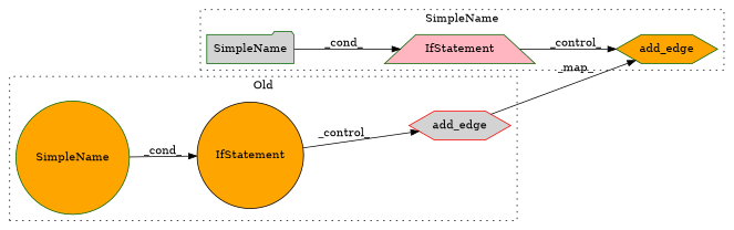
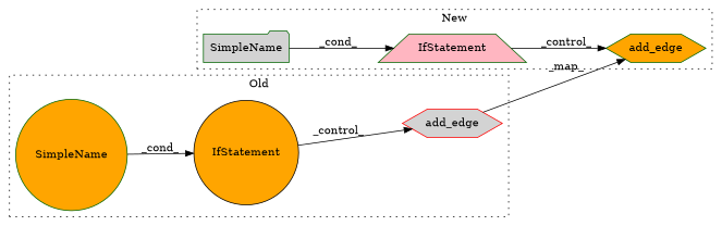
  digraph {
    rankdir=LR
    node [a=32 shape=hexagon style=filled fillcolor=orange color=darkgreen]
    n1 [l="9,1" label=add_edge s="4910,4949"]
    n2 [a=42 label=SimpleName shape=folder fillcolor=lightgrey]
    n3 [a=25 l="4,2" label=IfStatement s="4575,4590" shape=trapezium fillcolor=lightpink]
    n4 [l="9,1" label=add_edge s="5090,5129" fillcolor=lightgrey color=red]
    n5 [a=42 label=SimpleName shape=circle]
    n6 [a=25 l="4,2" label=IfStatement s="4981,5070" shape=circle color=black]
    subgraph cluster_1 {
-     label=SimpleName
+     label=New
      style=dotted
      n1
      n2
      n3
    }
    subgraph cluster_2 {
      label=Old
      style=dotted
      n4
      n5
      n6
    }
    n2 -> n3 [label=_cond_]
    n3 -> n1 [label=_control_]
    n4 -> n1 [label=_map_]
    n5 -> n6 [label=_cond_]
    n6 -> n4 [label=_control_]
  }
